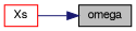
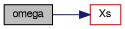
  digraph {
    rankdir=LR
    node [fontname=FreeSans fontsize=10 shape=record]
    n1 [color=black fillcolor=grey75 fontcolor=black height=0.2 label=omega style=filled width=0.4]
    n2 [color=red height=0.2 label=Xs width=0.4]
-   n2 -> n1 [color=midnightblue fontname=FreeSans fontsize=10 labelfontname=FreeSans labelfontsize=10 style=solid]
+   n1 -> n2 [color=midnightblue fontname=FreeSans fontsize=10 labelfontname=FreeSans labelfontsize=10 style=solid]
  }
